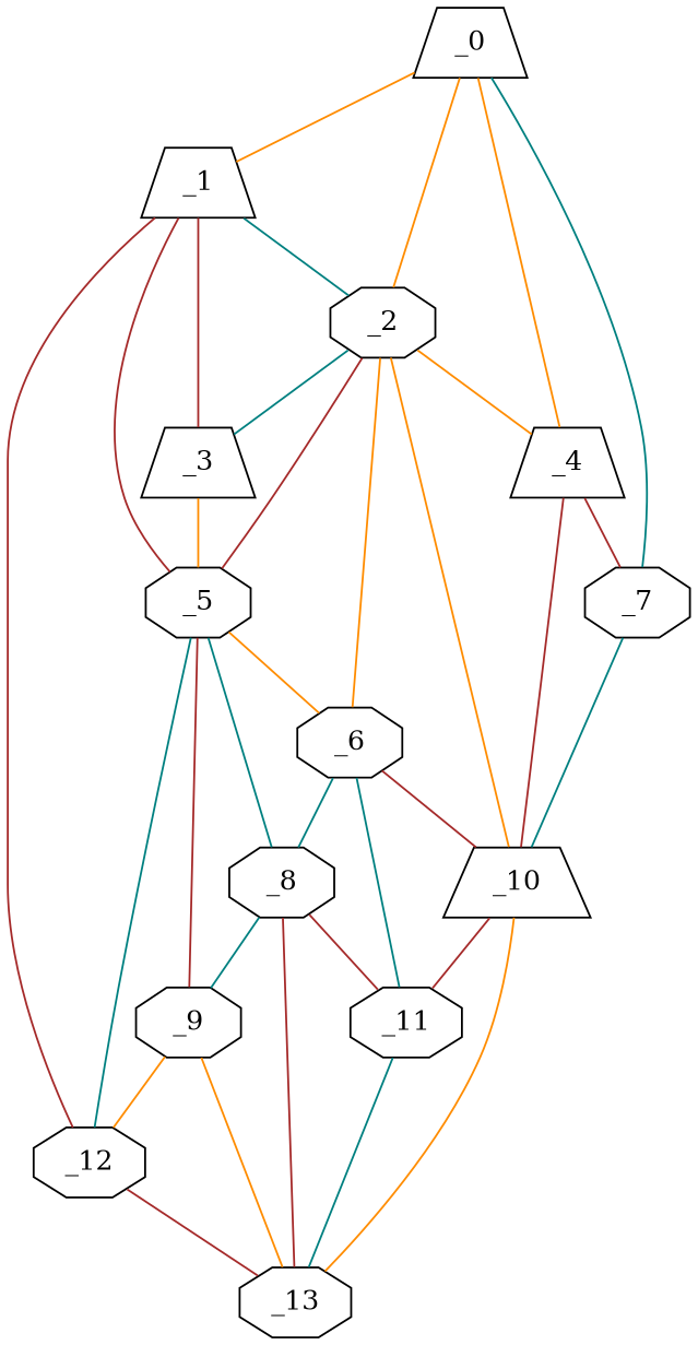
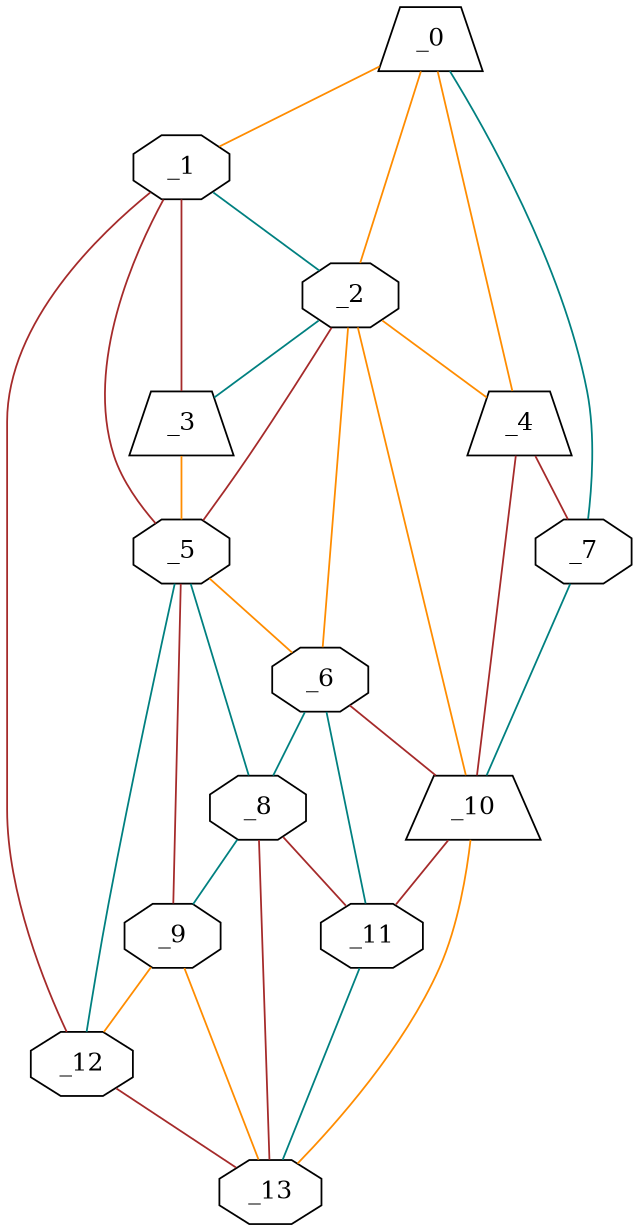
  graph {
    node [shape=octagon x=50 y=121]
    edge [color=brown valence=2]
    _0 [shape=trapezium x=41 y=38]
-   _1 [shape=trapezium x=44]
+   _1 [x=44]
    _2 [x=46 y=53]
    _4 [shape=trapezium y=36]
    _7 [x=72 y=2]
    _3 [shape=trapezium x=47 y=112]
    _5 [y=108]
    _12 [x=89]
    _6 [x=57 y=99]
    _10 [shape=trapezium x=88 y=68]
    _8 [x=79 y=102]
    _9 [x=87 y=112]
    _13 [x=90 y=100]
    _11 [x=88 y=82]
    _0 -- _1 [color=darkorange valence=1]
    _0 -- _2 [color=darkorange]
    _0 -- _4 [color=darkorange valence=1]
    _0 -- _7 [color=teal valence=1]
    _1 -- _2 [color=teal]
    _1 -- _3 [valence=1]
    _1 -- _5
    _1 -- _12 [valence=1]
    _2 -- _4 [color=darkorange]
    _2 -- _3 [color=teal]
    _2 -- _5 [valence=1]
    _2 -- _6 [color=darkorange]
    _2 -- _10 [color=darkorange]
    _4 -- _7
    _4 -- _10 [valence=1]
    _7 -- _10 [color=teal valence=1]
    _3 -- _5 [color=darkorange]
    _5 -- _12 [color=teal valence=1]
    _5 -- _6 [color=darkorange]
    _5 -- _8 [color=teal]
    _5 -- _9 [valence=1]
    _12 -- _13 [valence=1]
    _6 -- _10 [valence=1]
    _6 -- _8 [color=teal]
    _6 -- _11 [color=teal]
    _10 -- _13 [color=darkorange valence=1]
    _10 -- _11
    _8 -- _9 [color=teal]
    _8 -- _13 [valence=1]
    _8 -- _11
    _9 -- _12 [color=darkorange]
    _9 -- _13 [color=darkorange valence=1]
    _11 -- _13 [color=teal]
  }
